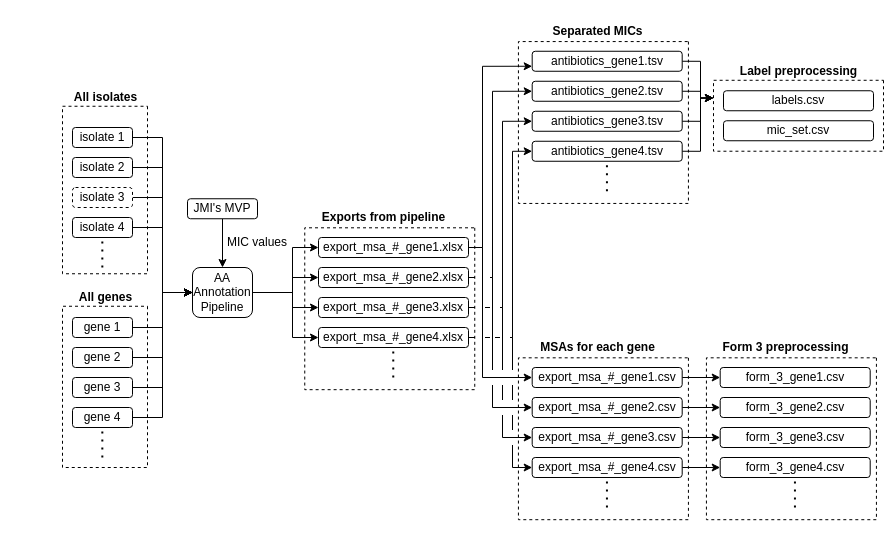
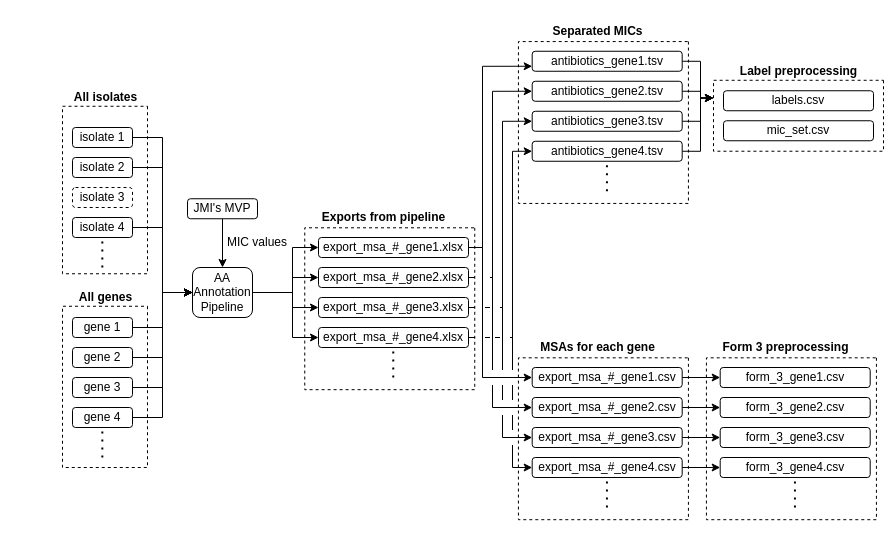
  <mxCell id="0" />
  <mxCell id="1" parent="0" />
  <mxCell id="2" value="" style="rounded=0;whiteSpace=wrap;html=1;fillColor=none;dashed=1;rotation=90;" parent="1" vertex="1"><mxGeometry x="762.54" y="30.25" width="70.93" height="170" as="geometry" /></mxCell>
  <mxCell id="3" value="" style="rounded=0;whiteSpace=wrap;html=1;fillColor=none;dashed=1;rotation=90;" parent="1" vertex="1"><mxGeometry x="308.31" y="223.25" width="161.87" height="170" as="geometry" /></mxCell>
  <mxCell id="4" value="" style="rounded=0;whiteSpace=wrap;html=1;fillColor=none;dashed=1;rotation=90;" parent="1" vertex="1"><mxGeometry x="20.75" y="147" width="167.5" height="85" as="geometry" /></mxCell>
  <mxCell id="5" value="" style="rounded=0;whiteSpace=wrap;html=1;fillColor=none;dashed=1;rotation=90;" parent="1" vertex="1"><mxGeometry x="23.88" y="343.88" width="161.25" height="85" as="geometry" /></mxCell>
  <mxCell id="6" style="edgeStyle=orthogonalEdgeStyle;rounded=0;orthogonalLoop=1;jettySize=auto;html=1;exitX=1;exitY=0.5;exitDx=0;exitDy=0;entryX=0;entryY=0.5;entryDx=0;entryDy=0;" parent="1" source="7" target="28" edge="1"><mxGeometry relative="1" as="geometry" /></mxCell>
  <mxCell id="7" value="isolate 1" style="rounded=1;whiteSpace=wrap;html=1;" parent="1" vertex="1"><mxGeometry x="72" y="127" width="60" height="20" as="geometry" /></mxCell>
  <mxCell id="8" style="edgeStyle=orthogonalEdgeStyle;rounded=0;orthogonalLoop=1;jettySize=auto;html=1;exitX=1;exitY=0.5;exitDx=0;exitDy=0;entryX=0;entryY=0.5;entryDx=0;entryDy=0;" parent="1" source="9" target="28" edge="1"><mxGeometry relative="1" as="geometry" /></mxCell>
  <mxCell id="9" value="isolate 2" style="rounded=1;whiteSpace=wrap;html=1;" parent="1" vertex="1"><mxGeometry x="72" y="157" width="60" height="20" as="geometry" /></mxCell>
- <mxCell id="10" style="edgeStyle=orthogonalEdgeStyle;rounded=0;orthogonalLoop=1;jettySize=auto;html=1;exitX=1;exitY=0.5;exitDx=0;exitDy=0;entryX=0;entryY=0.5;entryDx=0;entryDy=0;" parent="1" source="11" target="28" edge="1"><mxGeometry relative="1" as="geometry" /></mxCell>
  <mxCell id="11" value="isolate 3" style="rounded=1;whiteSpace=wrap;html=1;dashed=1;" parent="1" vertex="1"><mxGeometry x="72" y="187" width="60" height="20" as="geometry" /></mxCell>
  <mxCell id="12" style="edgeStyle=orthogonalEdgeStyle;rounded=0;orthogonalLoop=1;jettySize=auto;html=1;exitX=1;exitY=0.5;exitDx=0;exitDy=0;entryX=0;entryY=0.5;entryDx=0;entryDy=0;" parent="1" source="13" target="28" edge="1"><mxGeometry relative="1" as="geometry" /></mxCell>
  <mxCell id="13" value="isolate 4" style="rounded=1;whiteSpace=wrap;html=1;" parent="1" vertex="1"><mxGeometry x="72" y="217" width="60" height="20" as="geometry" /></mxCell>
  <mxCell id="14" value="" style="endArrow=none;dashed=1;html=1;dashPattern=1 3;strokeWidth=2;" parent="1" edge="1"><mxGeometry width="50" height="50" relative="1" as="geometry"><mxPoint x="101.83" y="267" as="sourcePoint" /><mxPoint x="101.83" y="237" as="targetPoint" /></mxGeometry></mxCell>
  <mxCell id="15" style="edgeStyle=orthogonalEdgeStyle;rounded=0;orthogonalLoop=1;jettySize=auto;html=1;exitX=1;exitY=0.5;exitDx=0;exitDy=0;entryX=0;entryY=0.5;entryDx=0;entryDy=0;" parent="1" source="16" target="28" edge="1"><mxGeometry relative="1" as="geometry" /></mxCell>
  <mxCell id="16" value="gene 1" style="rounded=1;whiteSpace=wrap;html=1;" parent="1" vertex="1"><mxGeometry x="72" y="317" width="60" height="20" as="geometry" /></mxCell>
  <mxCell id="17" style="edgeStyle=orthogonalEdgeStyle;rounded=0;orthogonalLoop=1;jettySize=auto;html=1;exitX=1;exitY=0.5;exitDx=0;exitDy=0;entryX=0;entryY=0.5;entryDx=0;entryDy=0;" parent="1" source="18" target="28" edge="1"><mxGeometry relative="1" as="geometry" /></mxCell>
  <mxCell id="18" value="gene 2" style="rounded=1;whiteSpace=wrap;html=1;" parent="1" vertex="1"><mxGeometry x="72" y="347" width="60" height="20" as="geometry" /></mxCell>
  <mxCell id="19" style="edgeStyle=orthogonalEdgeStyle;rounded=0;orthogonalLoop=1;jettySize=auto;html=1;exitX=1;exitY=0.5;exitDx=0;exitDy=0;entryX=0;entryY=0.5;entryDx=0;entryDy=0;" parent="1" source="20" target="28" edge="1"><mxGeometry relative="1" as="geometry" /></mxCell>
  <mxCell id="20" value="gene 3" style="rounded=1;whiteSpace=wrap;html=1;" parent="1" vertex="1"><mxGeometry x="72" y="377" width="60" height="20" as="geometry" /></mxCell>
  <mxCell id="21" style="edgeStyle=orthogonalEdgeStyle;rounded=0;orthogonalLoop=1;jettySize=auto;html=1;exitX=1;exitY=0.5;exitDx=0;exitDy=0;entryX=0;entryY=0.5;entryDx=0;entryDy=0;" parent="1" source="22" target="28" edge="1"><mxGeometry relative="1" as="geometry" /></mxCell>
  <mxCell id="22" value="gene 4" style="rounded=1;whiteSpace=wrap;html=1;" parent="1" vertex="1"><mxGeometry x="72" y="407" width="60" height="20" as="geometry" /></mxCell>
  <mxCell id="23" value="" style="endArrow=none;dashed=1;html=1;dashPattern=1 3;strokeWidth=2;" parent="1" edge="1"><mxGeometry width="50" height="50" relative="1" as="geometry"><mxPoint x="101.83" y="457" as="sourcePoint" /><mxPoint x="101.83" y="427" as="targetPoint" /></mxGeometry></mxCell>
  <mxCell id="24" style="edgeStyle=orthogonalEdgeStyle;rounded=0;orthogonalLoop=1;jettySize=auto;html=1;exitX=1;exitY=0.5;exitDx=0;exitDy=0;entryX=0;entryY=0.5;entryDx=0;entryDy=0;" parent="1" source="28" target="31" edge="1"><mxGeometry relative="1" as="geometry"><Array as="points"><mxPoint x="292" y="292" /><mxPoint x="292" y="247" /></Array></mxGeometry></mxCell>
  <mxCell id="25" style="edgeStyle=orthogonalEdgeStyle;rounded=0;orthogonalLoop=1;jettySize=auto;html=1;exitX=1;exitY=0.5;exitDx=0;exitDy=0;entryX=0;entryY=0.5;entryDx=0;entryDy=0;" parent="1" source="28" target="34" edge="1"><mxGeometry relative="1" as="geometry"><Array as="points"><mxPoint x="292" y="292" /><mxPoint x="292" y="277" /></Array></mxGeometry></mxCell>
  <mxCell id="26" style="edgeStyle=orthogonalEdgeStyle;rounded=0;orthogonalLoop=1;jettySize=auto;html=1;exitX=1;exitY=0.5;exitDx=0;exitDy=0;entryX=0;entryY=0.5;entryDx=0;entryDy=0;" parent="1" source="28" target="37" edge="1"><mxGeometry relative="1" as="geometry"><Array as="points"><mxPoint x="292" y="292" /><mxPoint x="292" y="307" /></Array></mxGeometry></mxCell>
  <mxCell id="27" style="edgeStyle=orthogonalEdgeStyle;rounded=0;orthogonalLoop=1;jettySize=auto;html=1;exitX=1;exitY=0.5;exitDx=0;exitDy=0;entryX=0;entryY=0.5;entryDx=0;entryDy=0;" parent="1" source="28" target="40" edge="1"><mxGeometry relative="1" as="geometry"><Array as="points"><mxPoint x="292" y="292" /><mxPoint x="292" y="337" /></Array></mxGeometry></mxCell>
  <mxCell id="28" value="AA Annotation&lt;br&gt;Pipeline" style="rounded=1;whiteSpace=wrap;html=1;" parent="1" vertex="1"><mxGeometry x="192" y="267" width="60" height="50" as="geometry" /></mxCell>
  <mxCell id="29" style="edgeStyle=orthogonalEdgeStyle;rounded=0;jumpStyle=gap;orthogonalLoop=1;jettySize=auto;html=1;exitX=1;exitY=0.5;exitDx=0;exitDy=0;jumpSize=15;entryX=0;entryY=0.5;entryDx=0;entryDy=0;" parent="1" source="31" target="61" edge="1"><mxGeometry relative="1" as="geometry"><mxPoint x="492" y="247" as="targetPoint" /><Array as="points"><mxPoint x="482" y="247" /><mxPoint x="482" y="377" /></Array></mxGeometry></mxCell>
  <mxCell id="30" style="edgeStyle=orthogonalEdgeStyle;rounded=0;jumpStyle=gap;jumpSize=15;orthogonalLoop=1;jettySize=auto;html=1;exitX=1;exitY=0.5;exitDx=0;exitDy=0;entryX=0;entryY=0.75;entryDx=0;entryDy=0;" parent="1" source="31" target="50" edge="1"><mxGeometry relative="1" as="geometry"><Array as="points"><mxPoint x="482" y="247" /><mxPoint x="482" y="66" /></Array></mxGeometry></mxCell>
  <mxCell id="31" value="export_msa_#_gene1.xlsx" style="rounded=1;whiteSpace=wrap;html=1;" parent="1" vertex="1"><mxGeometry x="318" y="237" width="150" height="20" as="geometry" /></mxCell>
  <mxCell id="32" style="edgeStyle=orthogonalEdgeStyle;rounded=0;jumpStyle=gap;jumpSize=15;orthogonalLoop=1;jettySize=auto;html=1;exitX=1;exitY=0.5;exitDx=0;exitDy=0;entryX=0;entryY=0.5;entryDx=0;entryDy=0;" parent="1" source="34" target="63" edge="1"><mxGeometry relative="1" as="geometry"><Array as="points"><mxPoint x="492" y="277" /><mxPoint x="492" y="407" /></Array></mxGeometry></mxCell>
  <mxCell id="33" style="edgeStyle=orthogonalEdgeStyle;rounded=0;jumpStyle=gap;jumpSize=15;orthogonalLoop=1;jettySize=auto;html=1;exitX=1;exitY=0.5;exitDx=0;exitDy=0;entryX=0;entryY=0.5;entryDx=0;entryDy=0;" parent="1" source="34" target="52" edge="1"><mxGeometry relative="1" as="geometry"><Array as="points"><mxPoint x="492" y="277" /><mxPoint x="492" y="91" /></Array></mxGeometry></mxCell>
  <mxCell id="34" value="&lt;span&gt;export_msa_#_gene2.xlsx&lt;/span&gt;" style="rounded=1;whiteSpace=wrap;html=1;" parent="1" vertex="1"><mxGeometry x="318" y="267" width="150" height="20" as="geometry" /></mxCell>
  <mxCell id="35" style="edgeStyle=orthogonalEdgeStyle;rounded=0;jumpStyle=gap;jumpSize=15;orthogonalLoop=1;jettySize=auto;html=1;exitX=1;exitY=0.5;exitDx=0;exitDy=0;entryX=0;entryY=0.5;entryDx=0;entryDy=0;" parent="1" source="37" target="65" edge="1"><mxGeometry relative="1" as="geometry"><Array as="points"><mxPoint x="502" y="307" /><mxPoint x="502" y="437" /></Array></mxGeometry></mxCell>
  <mxCell id="36" style="edgeStyle=orthogonalEdgeStyle;rounded=0;jumpStyle=gap;jumpSize=15;orthogonalLoop=1;jettySize=auto;html=1;exitX=1;exitY=0.5;exitDx=0;exitDy=0;entryX=0;entryY=0.5;entryDx=0;entryDy=0;" parent="1" source="37" target="54" edge="1"><mxGeometry relative="1" as="geometry"><Array as="points"><mxPoint x="502" y="307" /><mxPoint x="502" y="121" /></Array></mxGeometry></mxCell>
  <mxCell id="37" value="&lt;span&gt;export_msa_#_gene3.xlsx&lt;/span&gt;" style="rounded=1;whiteSpace=wrap;html=1;" parent="1" vertex="1"><mxGeometry x="318" y="297" width="150" height="20" as="geometry" /></mxCell>
  <mxCell id="38" style="edgeStyle=orthogonalEdgeStyle;rounded=0;jumpStyle=gap;jumpSize=15;orthogonalLoop=1;jettySize=auto;html=1;exitX=1;exitY=0.5;exitDx=0;exitDy=0;entryX=0;entryY=0.5;entryDx=0;entryDy=0;" parent="1" source="40" target="67" edge="1"><mxGeometry relative="1" as="geometry"><Array as="points"><mxPoint x="512" y="337" /><mxPoint x="512" y="467" /></Array></mxGeometry></mxCell>
  <mxCell id="39" style="edgeStyle=orthogonalEdgeStyle;rounded=0;jumpStyle=gap;jumpSize=15;orthogonalLoop=1;jettySize=auto;html=1;exitX=1;exitY=0.5;exitDx=0;exitDy=0;entryX=0;entryY=0.5;entryDx=0;entryDy=0;" parent="1" source="40" target="56" edge="1"><mxGeometry relative="1" as="geometry"><Array as="points"><mxPoint x="512" y="337" /><mxPoint x="512" y="151" /></Array></mxGeometry></mxCell>
  <mxCell id="40" value="&lt;span&gt;export_msa_#_gene4.xlsx&lt;/span&gt;" style="rounded=1;whiteSpace=wrap;html=1;" parent="1" vertex="1"><mxGeometry x="318" y="327" width="150" height="20" as="geometry" /></mxCell>
  <mxCell id="41" value="" style="endArrow=none;dashed=1;html=1;dashPattern=1 3;strokeWidth=2;" parent="1" edge="1"><mxGeometry width="50" height="50" relative="1" as="geometry"><mxPoint x="392.76" y="377" as="sourcePoint" /><mxPoint x="392.76" y="347" as="targetPoint" /></mxGeometry></mxCell>
  <mxCell id="42" style="edgeStyle=orthogonalEdgeStyle;rounded=0;orthogonalLoop=1;jettySize=auto;html=1;exitX=0.5;exitY=1;exitDx=0;exitDy=0;entryX=0.5;entryY=0;entryDx=0;entryDy=0;" parent="1" source="43" target="28" edge="1"><mxGeometry relative="1" as="geometry" /></mxCell>
  <mxCell id="43" value="JMI's MVP" style="rounded=1;whiteSpace=wrap;html=1;" parent="1" vertex="1"><mxGeometry x="187" y="198.25" width="70" height="20" as="geometry" /></mxCell>
  <mxCell id="44" value="MIC values" style="text;html=1;strokeColor=none;fillColor=none;align=center;verticalAlign=middle;whiteSpace=wrap;rounded=0;" parent="1" vertex="1"><mxGeometry x="222" y="232" width="70" height="20" as="geometry" /></mxCell>
  <mxCell id="45" value="&lt;b&gt;All isolates&lt;/b&gt;" style="text;html=1;align=center;verticalAlign=middle;resizable=0;points=[];autosize=1;" parent="1" vertex="1"><mxGeometry x="64.5" y="87" width="80" height="20" as="geometry" /></mxCell>
  <mxCell id="46" value="&lt;b&gt;All genes&lt;/b&gt;" style="text;html=1;align=center;verticalAlign=middle;resizable=0;points=[];autosize=1;" parent="1" vertex="1"><mxGeometry x="69.5" y="287" width="70" height="20" as="geometry" /></mxCell>
  <mxCell id="47" value="&lt;b&gt;Exports from pipeline&lt;/b&gt;" style="text;html=1;align=center;verticalAlign=middle;resizable=0;points=[];autosize=1;" parent="1" vertex="1"><mxGeometry x="313" y="207" width="140" height="20" as="geometry" /></mxCell>
  <mxCell id="48" value="" style="rounded=0;whiteSpace=wrap;html=1;fillColor=none;dashed=1;rotation=90;" parent="1" vertex="1"><mxGeometry x="522" y="37" width="161.87" height="170" as="geometry" /></mxCell>
  <mxCell id="49" style="edgeStyle=orthogonalEdgeStyle;rounded=0;jumpStyle=gap;jumpSize=15;orthogonalLoop=1;jettySize=auto;html=1;exitX=1;exitY=0.5;exitDx=0;exitDy=0;entryX=0.25;entryY=1;entryDx=0;entryDy=0;" parent="1" source="50" target="2" edge="1"><mxGeometry relative="1" as="geometry"><Array as="points"><mxPoint x="700" y="61" /><mxPoint x="700" y="98" /></Array></mxGeometry></mxCell>
  <mxCell id="50" value="antibiotics_gene1.tsv" style="rounded=1;whiteSpace=wrap;html=1;" parent="1" vertex="1"><mxGeometry x="531.69" y="50.75" width="150" height="20" as="geometry" /></mxCell>
  <mxCell id="51" style="edgeStyle=orthogonalEdgeStyle;rounded=0;jumpStyle=gap;jumpSize=15;orthogonalLoop=1;jettySize=auto;html=1;exitX=1;exitY=0.5;exitDx=0;exitDy=0;entryX=0.25;entryY=1;entryDx=0;entryDy=0;" parent="1" source="52" target="2" edge="1"><mxGeometry relative="1" as="geometry"><Array as="points"><mxPoint x="700" y="91" /><mxPoint x="700" y="98" /></Array></mxGeometry></mxCell>
  <mxCell id="52" value="&lt;span&gt;antibiotics_gene2.tsv&lt;/span&gt;" style="rounded=1;whiteSpace=wrap;html=1;" parent="1" vertex="1"><mxGeometry x="531.69" y="80.75" width="150" height="20" as="geometry" /></mxCell>
  <mxCell id="53" style="edgeStyle=orthogonalEdgeStyle;rounded=0;jumpStyle=gap;jumpSize=15;orthogonalLoop=1;jettySize=auto;html=1;exitX=1;exitY=0.5;exitDx=0;exitDy=0;entryX=0.25;entryY=1;entryDx=0;entryDy=0;" parent="1" source="54" target="2" edge="1"><mxGeometry relative="1" as="geometry"><Array as="points"><mxPoint x="700" y="121" /><mxPoint x="700" y="98" /></Array></mxGeometry></mxCell>
  <mxCell id="54" value="&lt;span&gt;antibiotics_gene3.tsv&lt;/span&gt;" style="rounded=1;whiteSpace=wrap;html=1;" parent="1" vertex="1"><mxGeometry x="531.69" y="110.75" width="150" height="20" as="geometry" /></mxCell>
  <mxCell id="55" style="edgeStyle=orthogonalEdgeStyle;rounded=0;jumpStyle=gap;jumpSize=15;orthogonalLoop=1;jettySize=auto;html=1;exitX=1;exitY=0.5;exitDx=0;exitDy=0;entryX=0.25;entryY=1;entryDx=0;entryDy=0;" parent="1" source="56" target="2" edge="1"><mxGeometry relative="1" as="geometry"><Array as="points"><mxPoint x="700" y="151" /><mxPoint x="700" y="98" /></Array></mxGeometry></mxCell>
  <mxCell id="56" value="&lt;span&gt;antibiotics_gene4.tsv&lt;/span&gt;" style="rounded=1;whiteSpace=wrap;html=1;" parent="1" vertex="1"><mxGeometry x="531.69" y="140.75" width="150" height="20" as="geometry" /></mxCell>
  <mxCell id="57" value="" style="endArrow=none;dashed=1;html=1;dashPattern=1 3;strokeWidth=2;" parent="1" edge="1"><mxGeometry width="50" height="50" relative="1" as="geometry"><mxPoint x="606.45" y="190.75" as="sourcePoint" /><mxPoint x="606.45" y="160.75" as="targetPoint" /></mxGeometry></mxCell>
  <mxCell id="58" value="&lt;b&gt;Separated MICs&lt;/b&gt;" style="text;html=1;align=center;verticalAlign=middle;resizable=0;points=[];autosize=1;" parent="1" vertex="1"><mxGeometry x="541.69" y="20.75" width="110" height="20" as="geometry" /></mxCell>
  <mxCell id="59" value="" style="rounded=0;whiteSpace=wrap;html=1;fillColor=none;dashed=1;rotation=90;" parent="1" vertex="1"><mxGeometry x="522" y="353.25" width="161.87" height="170" as="geometry" /></mxCell>
  <mxCell id="60" style="edgeStyle=orthogonalEdgeStyle;rounded=0;jumpStyle=gap;jumpSize=15;orthogonalLoop=1;jettySize=auto;html=1;exitX=1;exitY=0.5;exitDx=0;exitDy=0;entryX=0;entryY=0.5;entryDx=0;entryDy=0;" parent="1" source="61" target="71" edge="1"><mxGeometry relative="1" as="geometry" /></mxCell>
  <mxCell id="61" value="export_msa_#_gene1.csv" style="rounded=1;whiteSpace=wrap;html=1;" parent="1" vertex="1"><mxGeometry x="531.69" y="367" width="150" height="20" as="geometry" /></mxCell>
  <mxCell id="62" style="edgeStyle=orthogonalEdgeStyle;rounded=0;jumpStyle=gap;jumpSize=15;orthogonalLoop=1;jettySize=auto;html=1;exitX=1;exitY=0.5;exitDx=0;exitDy=0;entryX=0;entryY=0.5;entryDx=0;entryDy=0;" parent="1" source="63" target="72" edge="1"><mxGeometry relative="1" as="geometry" /></mxCell>
  <mxCell id="63" value="&lt;span&gt;export_msa_#_gene2.csv&lt;/span&gt;" style="rounded=1;whiteSpace=wrap;html=1;" parent="1" vertex="1"><mxGeometry x="531.69" y="397" width="150" height="20" as="geometry" /></mxCell>
  <mxCell id="64" style="edgeStyle=orthogonalEdgeStyle;rounded=0;jumpStyle=gap;jumpSize=15;orthogonalLoop=1;jettySize=auto;html=1;exitX=1;exitY=0.5;exitDx=0;exitDy=0;entryX=0;entryY=0.5;entryDx=0;entryDy=0;" parent="1" source="65" target="73" edge="1"><mxGeometry relative="1" as="geometry" /></mxCell>
  <mxCell id="65" value="export_msa_#_gene3.csv" style="rounded=1;whiteSpace=wrap;html=1;" parent="1" vertex="1"><mxGeometry x="531.69" y="427" width="150" height="20" as="geometry" /></mxCell>
  <mxCell id="66" style="edgeStyle=orthogonalEdgeStyle;rounded=0;jumpStyle=gap;jumpSize=15;orthogonalLoop=1;jettySize=auto;html=1;exitX=1;exitY=0.5;exitDx=0;exitDy=0;entryX=0;entryY=0.5;entryDx=0;entryDy=0;" parent="1" source="67" target="74" edge="1"><mxGeometry relative="1" as="geometry" /></mxCell>
  <mxCell id="67" value="&lt;span&gt;export_msa_#_gene4.csv&lt;/span&gt;" style="rounded=1;whiteSpace=wrap;html=1;" parent="1" vertex="1"><mxGeometry x="531.69" y="457" width="150" height="20" as="geometry" /></mxCell>
  <mxCell id="68" value="" style="endArrow=none;dashed=1;html=1;dashPattern=1 3;strokeWidth=2;" parent="1" edge="1"><mxGeometry width="50" height="50" relative="1" as="geometry"><mxPoint x="606.45" y="507" as="sourcePoint" /><mxPoint x="606.45" y="477" as="targetPoint" /></mxGeometry></mxCell>
  <mxCell id="69" value="&lt;b&gt;MSAs for each gene&lt;/b&gt;" style="text;html=1;align=center;verticalAlign=middle;resizable=0;points=[];autosize=1;" parent="1" vertex="1"><mxGeometry x="531.69" y="337" width="130" height="20" as="geometry" /></mxCell>
  <mxCell id="70" value="" style="rounded=0;whiteSpace=wrap;html=1;fillColor=none;dashed=1;rotation=90;" parent="1" vertex="1"><mxGeometry x="710" y="353.25" width="161.87" height="170" as="geometry" /></mxCell>
  <mxCell id="71" value="form_3_gene1.csv" style="rounded=1;whiteSpace=wrap;html=1;" parent="1" vertex="1"><mxGeometry x="719.69" y="367" width="150" height="20" as="geometry" /></mxCell>
  <mxCell id="72" value="form_3_gene2.csv" style="rounded=1;whiteSpace=wrap;html=1;" parent="1" vertex="1"><mxGeometry x="719.69" y="397" width="150" height="20" as="geometry" /></mxCell>
  <mxCell id="73" value="form_3_gene3.csv" style="rounded=1;whiteSpace=wrap;html=1;" parent="1" vertex="1"><mxGeometry x="719.69" y="427" width="150" height="20" as="geometry" /></mxCell>
  <mxCell id="74" value="form_3_gene4.csv" style="rounded=1;whiteSpace=wrap;html=1;" parent="1" vertex="1"><mxGeometry x="719.69" y="457" width="150" height="20" as="geometry" /></mxCell>
  <mxCell id="75" value="" style="endArrow=none;dashed=1;html=1;dashPattern=1 3;strokeWidth=2;" parent="1" edge="1"><mxGeometry width="50" height="50" relative="1" as="geometry"><mxPoint x="794.45" y="507" as="sourcePoint" /><mxPoint x="794.45" y="477" as="targetPoint" /></mxGeometry></mxCell>
  <mxCell id="76" value="&lt;b&gt;Form 3 preprocessing&lt;/b&gt;" style="text;html=1;align=center;verticalAlign=middle;resizable=0;points=[];autosize=1;" parent="1" vertex="1"><mxGeometry x="714.69" y="337" width="140" height="20" as="geometry" /></mxCell>
  <mxCell id="77" value="labels.csv" style="rounded=1;whiteSpace=wrap;html=1;" parent="1" vertex="1"><mxGeometry x="723" y="90.25" width="150" height="20" as="geometry" /></mxCell>
  <mxCell id="78" value="&lt;span&gt;mic_set.csv&lt;/span&gt;" style="rounded=1;whiteSpace=wrap;html=1;" parent="1" vertex="1"><mxGeometry x="723" y="120.25" width="150" height="20" as="geometry" /></mxCell>
  <mxCell id="79" value="&lt;b&gt;Label preprocessing&lt;/b&gt;" style="text;html=1;align=center;verticalAlign=middle;resizable=0;points=[];autosize=1;" parent="1" vertex="1"><mxGeometry x="732.69" y="60.75" width="130" height="20" as="geometry" /></mxCell>
